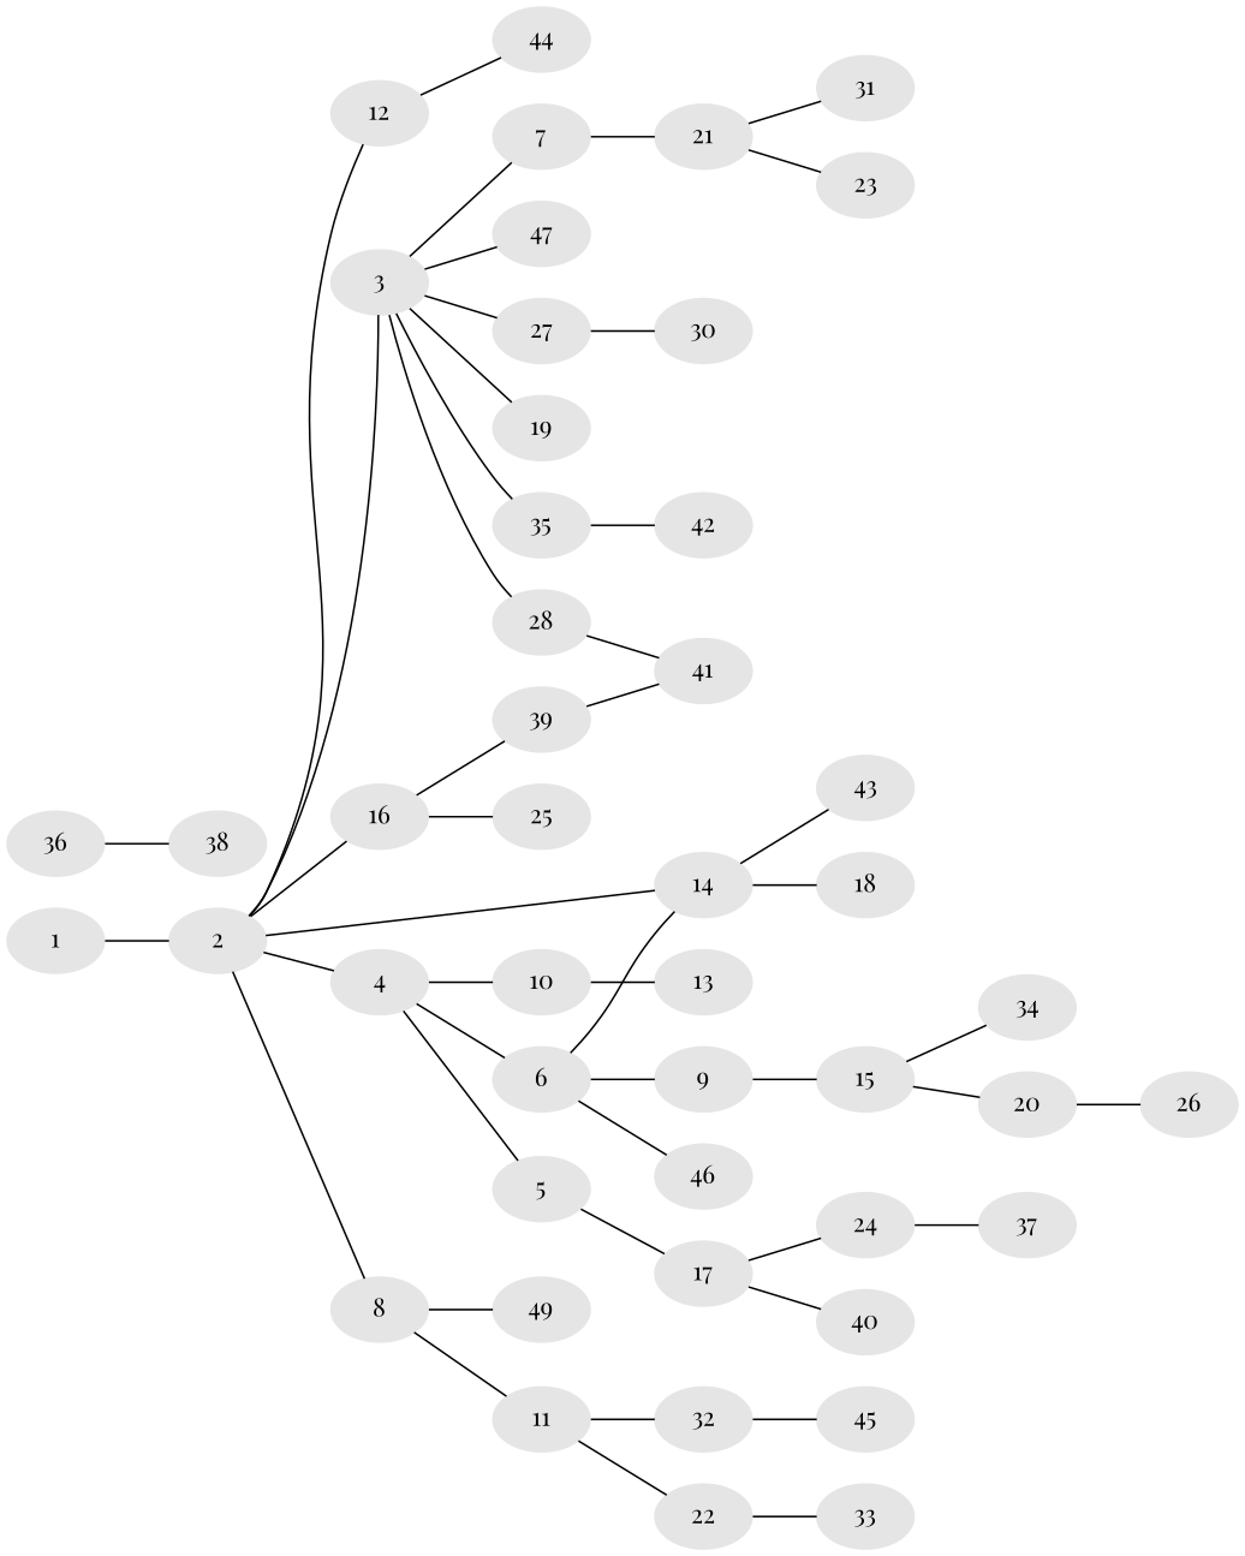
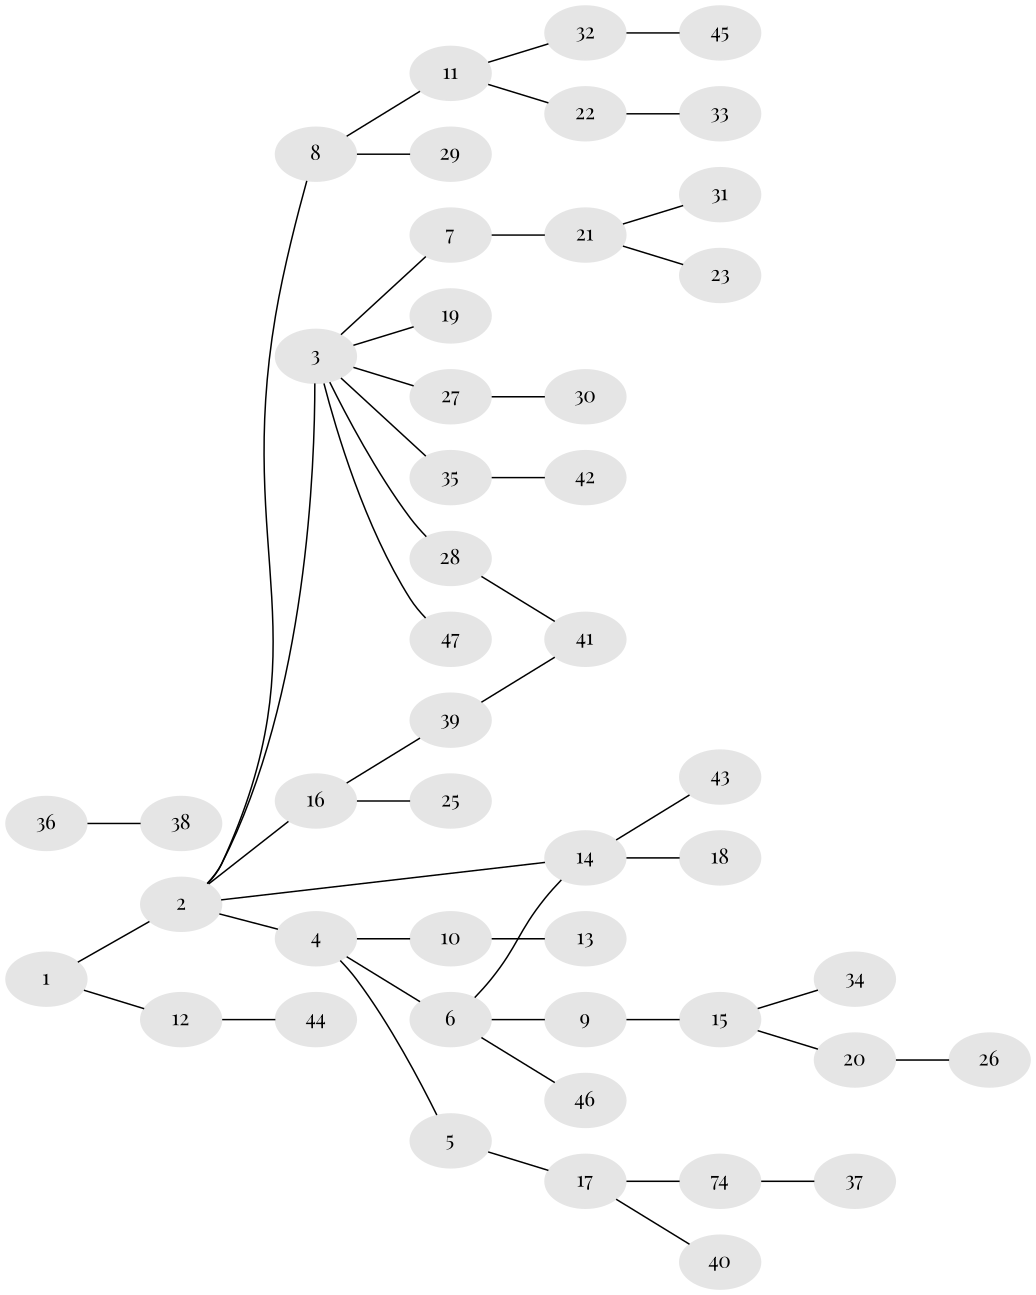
  graph {
    fontname="Playfair Display"
    rankdir=LR
    node [color=gray90 fontname="Playfair Display" style=filled]
    edge [fontname="Playfair Display" weight=1.0]
    1
    2
    12
    3
    4
    8
    14
    16
    44
    7
    19
    27
    28
    35
    47
    5
    6
    10
    11
-   29 [label=49]
+   29
    18
    43
    25
    39
    21
    30
    41
    42
    17
    9
    46
    13
-   24
+   24 [label=74]
    40
    15
    23
    31
    22
    32
    20
    34
    33
    45
    26
    36
    38
    37
    1 -- 2
-   2 -- 12
+   1 -- 12
    2 -- 3
    2 -- 4 [weight=3.0]
    2 -- 8
    2 -- 14
    2 -- 16
    12 -- 44
    3 -- 7 [weight=4.0]
    3 -- 19
    3 -- 27
    3 -- 28
    3 -- 35
    3 -- 47
    4 -- 5
    4 -- 6
    4 -- 10
    8 -- 11
    8 -- 29
    14 -- 18 [weight=3.0]
    14 -- 43
    16 -- 25
    16 -- 39
    7 -- 21
    27 -- 30
    28 -- 41
    35 -- 42
    5 -- 17
    6 -- 14
    6 -- 9
    6 -- 46
    10 -- 13 [weight=2.0]
    11 -- 22
    11 -- 32
    39 -- 41
    21 -- 23
    21 -- 31
    17 -- 24 [weight=2.0]
    17 -- 40
    9 -- 15
    24 -- 37
    15 -- 20
    15 -- 34
    22 -- 33
    32 -- 45
    20 -- 26
    36 -- 38
  }
